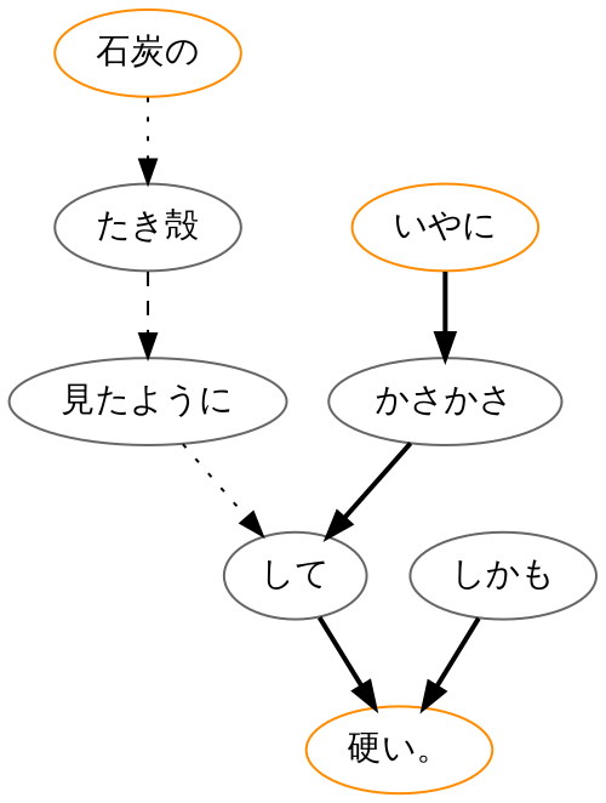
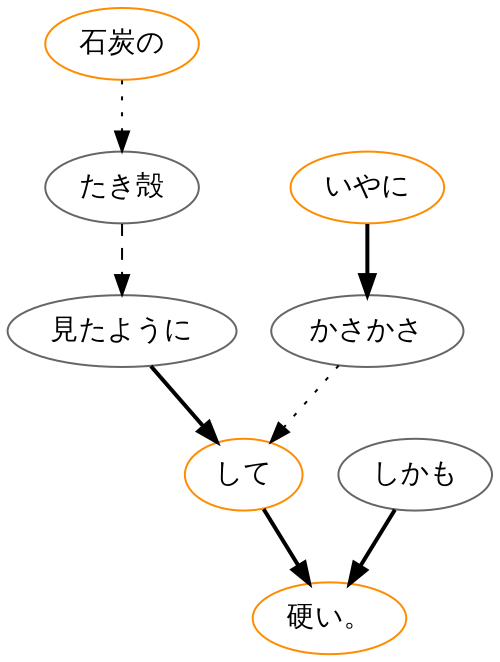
  digraph {
    node [color=gray40]
    edge [style=dotted]
    n1 [color=darkorange label="石炭の"]
    n2 [label="たき殻"]
    n3 [label="見たように"]
-   n4 [label="して"]
+   n4 [color=darkorange label="して"]
    n5 [color=darkorange label="硬い。"]
    n6 [label="かさかさ"]
    n7 [label="しかも"]
    n8 [color=darkorange label="いやに"]
    n1 -> n2
    n2 -> n3 [style=dashed]
-   n3 -> n4
+   n3 -> n4 [style=bold]
    n4 -> n5 [style=bold]
-   n6 -> n4 [style=bold]
+   n6 -> n4
    n7 -> n5 [style=bold]
    n8 -> n6 [style=bold]
  }
